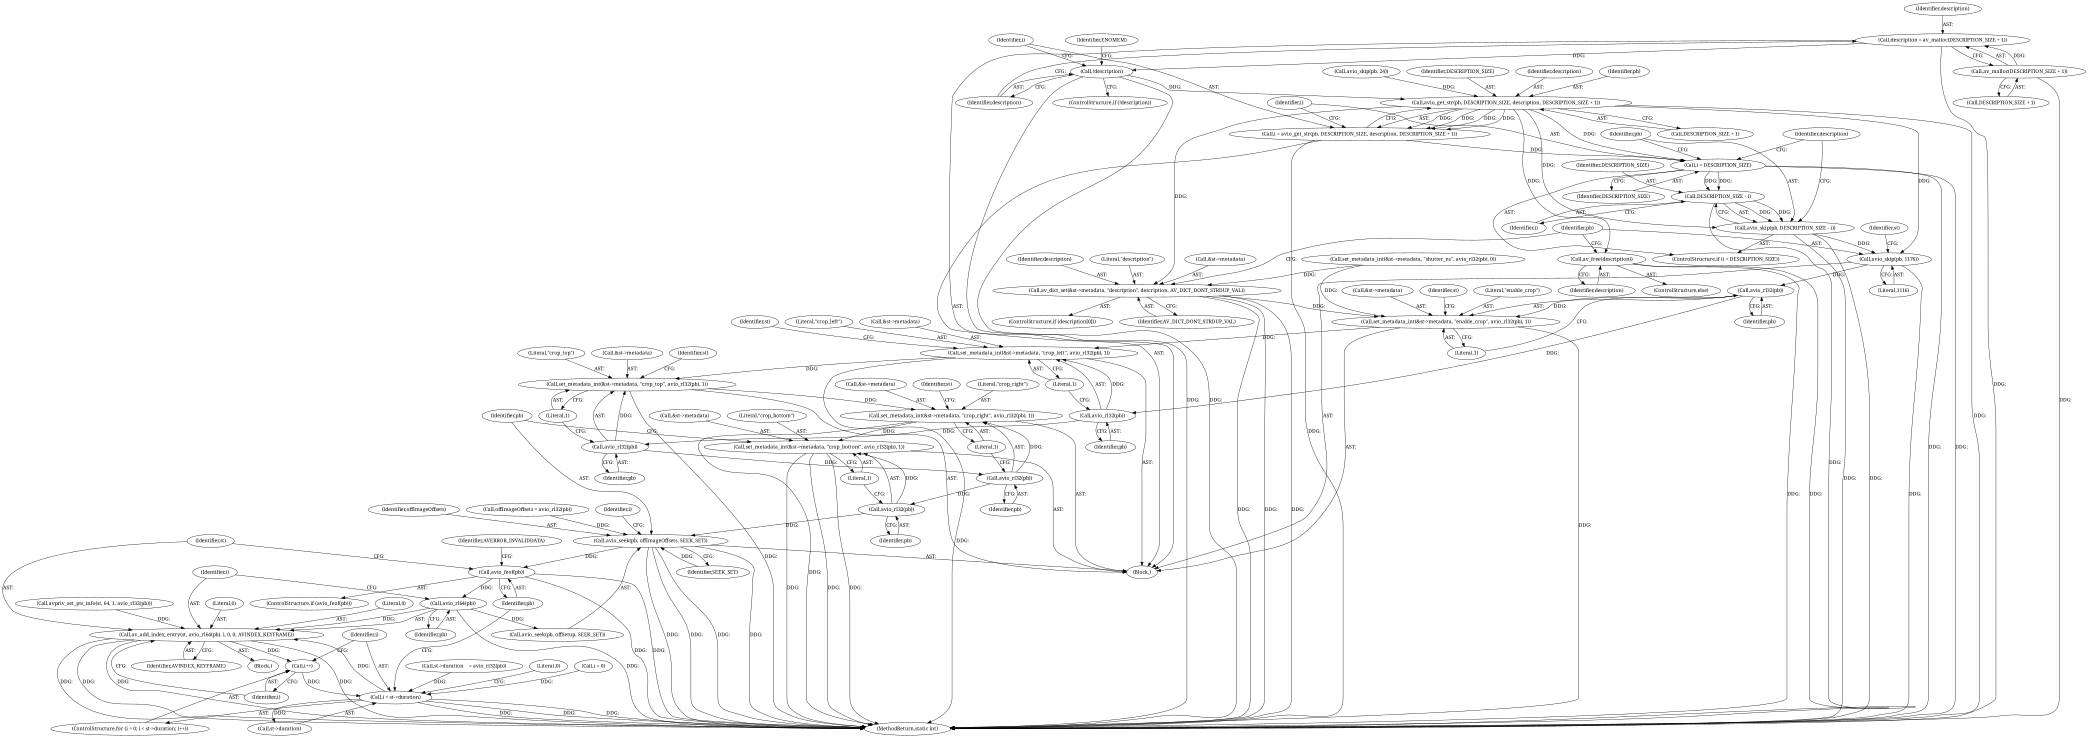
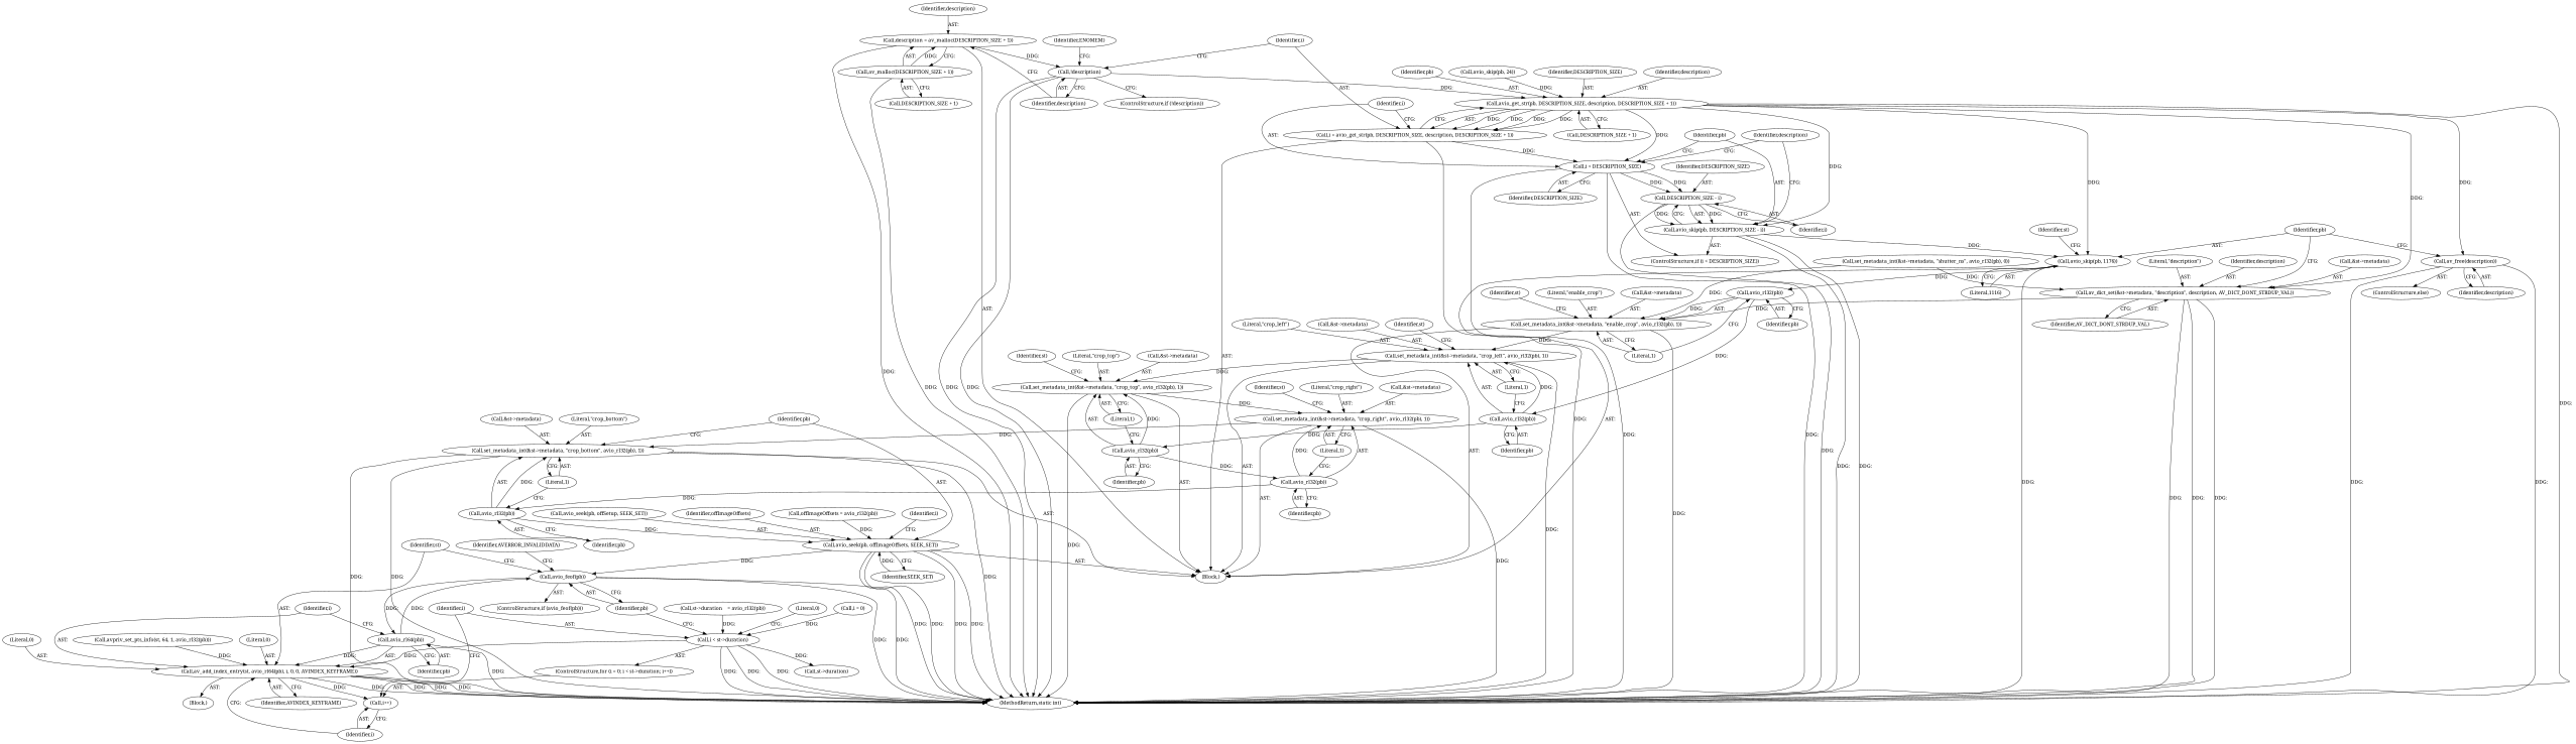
  digraph {
    fontname="Noto Serif"
    node [fontname="Noto Serif"]
    edge [fontname="Noto Serif"]
    n1 [label="(Call,description = av_malloc(DESCRIPTION_SIZE + 1))"]
    n2 [label="(Call,av_malloc(DESCRIPTION_SIZE + 1))"]
    n3 [label="(Call,!description)"]
    n4 [label="(MethodReturn,static int)"]
    n5 [label="(Block,)"]
    n6 [label="(Call,DESCRIPTION_SIZE + 1)"]
    n7 [label="(Call,avio_get_str(pb, DESCRIPTION_SIZE, description, DESCRIPTION_SIZE + 1))"]
    n8 [label="(Identifier,description)"]
    n9 [label="(ControlStructure,if (!description))"]
    n10 [label="(Call,i = avio_get_str(pb, DESCRIPTION_SIZE, description, DESCRIPTION_SIZE + 1))"]
    n11 [label="(Call,i < DESCRIPTION_SIZE)"]
    n12 [label="(Call,avio_skip(pb, DESCRIPTION_SIZE - i))"]
    n13 [label="(Call,avio_skip(pb, 1176))"]
    n14 [label="(Call,av_dict_set(&st->metadata, \"description\", description, AV_DICT_DONT_STRDUP_VAL))"]
    n15 [label="(Call,av_free(description))"]
    n16 [label="(Call,DESCRIPTION_SIZE + 1)"]
    n17 [label="(Call,DESCRIPTION_SIZE - i)"]
    n18 [label="(ControlStructure,if (i < DESCRIPTION_SIZE))"]
    n19 [label="(Identifier,DESCRIPTION_SIZE)"]
    n20 [label="(Call,avio_rl32(pb))"]
    n21 [label="(Literal,1116)"]
    n22 [label="(Call,set_metadata_int(&st->metadata, \"enable_crop\", avio_rl32(pb), 1))"]
-   n23 [label="(ControlStructure,if (description[0]))"]
    n24 [label="(Identifier,AV_DICT_DONT_STRDUP_VAL)"]
    n25 [label="(Identifier,description)"]
    n26 [label="(ControlStructure,else)"]
    n27 [label="(Identifier,i)"]
    n28 [label="(Call,avio_rl32(pb))"]
    n29 [label="(Identifier,pb)"]
    n30 [label="(Call,set_metadata_int(&st->metadata, \"crop_left\", avio_rl32(pb), 1))"]
    n31 [label="(Literal,1)"]
    n32 [label="(Call,avio_rl32(pb))"]
    n33 [label="(Identifier,pb)"]
    n34 [label="(Call,set_metadata_int(&st->metadata, \"crop_top\", avio_rl32(pb), 1))"]
    n35 [label="(Literal,1)"]
    n36 [label="(Call,set_metadata_int(&st->metadata, \"crop_right\", avio_rl32(pb), 1))"]
    n37 [label="(Literal,1)"]
    n38 [label="(Call,set_metadata_int(&st->metadata, \"crop_bottom\", avio_rl32(pb), 1))"]
    n39 [label="(Literal,1)"]
    n40 [label="(Literal,1)"]
    n41 [label="(Call,avio_rl32(pb))"]
    n42 [label="(Call,avio_rl32(pb))"]
    n43 [label="(Identifier,pb)"]
    n44 [label="(Identifier,pb)"]
    n45 [label="(Call,avio_seek(pb, offImageOffsets, SEEK_SET))"]
    n46 [label="(Identifier,pb)"]
    n47 [label="(Call,avio_feof(pb))"]
    n48 [label="(Identifier,SEEK_SET)"]
    n49 [label="(Call,avio_rl64(pb))"]
    n50 [label="(ControlStructure,if (avio_feof(pb)))"]
    n51 [label="(Identifier,pb)"]
    n52 [label="(Call,av_add_index_entry(st, avio_rl64(pb), i, 0, 0, AVINDEX_KEYFRAME))"]
    n53 [label="(Identifier,pb)"]
    n54 [label="(Call,i < st->duration)"]
    n55 [label="(Call,i++)"]
    n56 [label="(Identifier,AVINDEX_KEYFRAME)"]
    n57 [label="(Block,)"]
    n58 [label="(Identifier,i)"]
    n59 [label="(ControlStructure,for (i = 0; i < st->duration; i++))"]
    n60 [label="(Call,st->duration)"]
    n61 [label="(Call,&st->metadata)"]
    n62 [label="(Call,avio_seek(pb, offSetup, SEEK_SET))"]
    n63 [label="(Call,&st->metadata)"]
    n64 [label="(Identifier,description)"]
    n65 [label="(Identifier,pb)"]
    n66 [label="(Call,offImageOffsets = avio_rl32(pb))"]
    n67 [label="(Literal,\"description\")"]
    n68 [label="(Identifier,description)"]
    n69 [label="(Call,&st->metadata)"]
    n70 [label="(Identifier,i)"]
    n71 [label="(Literal,\"enable_crop\")"]
    n72 [label="(Identifier,i)"]
    n73 [label="(Identifier,st)"]
    n74 [label="(Identifier,i)"]
    n75 [label="(Call,avpriv_set_pts_info(st, 64, 1, avio_rl32(pb)))"]
    n76 [label="(Call,avio_skip(pb, 24))"]
    n77 [label="(Identifier,AVERROR_INVALIDDATA)"]
    n78 [label="(Identifier,DESCRIPTION_SIZE)"]
    n79 [label="(Identifier,st)"]
    n80 [label="(Identifier,st)"]
    n81 [label="(Identifier,pb)"]
    n82 [label="(Identifier,pb)"]
    n83 [label="(Call,set_metadata_int(&st->metadata, \"shutter_ns\", avio_rl32(pb), 0))"]
    n84 [label="(Literal,0)"]
    n85 [label="(Identifier,st)"]
    n86 [label="(Literal,0)"]
    n87 [label="(Identifier,i)"]
    n88 [label="(Identifier,DESCRIPTION_SIZE)"]
    n89 [label="(Literal,\"crop_bottom\")"]
    n90 [label="(Identifier,description)"]
    n91 [label="(Call,&st->metadata)"]
    n92 [label="(Identifier,i)"]
    n93 [label="(Identifier,ENOMEM)"]
    n94 [label="(Identifier,pb)"]
    n95 [label="(Call,&st->metadata)"]
    n96 [label="(Literal,\"crop_left\")"]
    n97 [label="(Literal,\"crop_top\")"]
    n98 [label="(Literal,0)"]
    n99 [label="(Identifier,offImageOffsets)"]
    n100 [label="(Identifier,st)"]
    n101 [label="(Identifier,st)"]
    n102 [label="(Call,i = 0)"]
    n103 [label="(Call,&st->metadata)"]
    n104 [label="(Literal,\"crop_right\")"]
    n105 [label="(Identifier,description)"]
    n106 [label="(Call,st->duration    = avio_rl32(pb))"]
    n1 -> n2 [label="CFG: "]
    n1 -> n3 [label="DDG: "]
    n1 -> n4 [label="DDG: "]
    n1 -> n5 [label="AST: "]
    n2 -> n1 [label="AST: "]
    n2 -> n1 [label="DDG: "]
    n2 -> n4 [label="DDG: "]
    n2 -> n6 [label="CFG: "]
    n3 -> n4 [label="DDG: "]
    n3 -> n4 [label="DDG: "]
    n3 -> n7 [label="DDG: "]
    n3 -> n8 [label="CFG: "]
    n3 -> n9 [label="CFG: "]
    n6 -> n2 [label="AST: "]
    n7 -> n4 [label="DDG: "]
    n7 -> n10 [label="AST: "]
    n7 -> n10 [label="DDG: "]
    n7 -> n10 [label="DDG: "]
    n7 -> n10 [label="DDG: "]
    n7 -> n10 [label="DDG: "]
    n7 -> n11 [label="DDG: "]
    n7 -> n12 [label="DDG: "]
    n7 -> n13 [label="DDG: "]
    n7 -> n14 [label="DDG: "]
    n7 -> n15 [label="DDG: "]
    n7 -> n16 [label="CFG: "]
    n8 -> n1 [label="CFG: "]
    n8 -> n3 [label="AST: "]
    n10 -> n4 [label="DDG: "]
    n10 -> n5 [label="AST: "]
    n10 -> n7 [label="CFG: "]
    n10 -> n11 [label="DDG: "]
    n11 -> n4 [label="DDG: "]
    n11 -> n4 [label="DDG: "]
    n11 -> n17 [label="DDG: "]
    n11 -> n17 [label="DDG: "]
    n11 -> n18 [label="AST: "]
    n11 -> n19 [label="CFG: "]
    n12 -> n4 [label="DDG: "]
    n12 -> n4 [label="DDG: "]
    n12 -> n13 [label="DDG: "]
    n12 -> n17 [label="CFG: "]
    n12 -> n18 [label="AST: "]
    n13 -> n4 [label="DDG: "]
    n13 -> n5 [label="AST: "]
    n13 -> n20 [label="DDG: "]
    n13 -> n21 [label="CFG: "]
    n14 -> n4 [label="DDG: "]
    n14 -> n4 [label="DDG: "]
    n14 -> n4 [label="DDG: "]
    n14 -> n22 [label="DDG: "]
-   n14 -> n23 [label="AST: "]
    n14 -> n24 [label="CFG: "]
    n15 -> n4 [label="DDG: "]
    n15 -> n4 [label="DDG: "]
    n15 -> n25 [label="CFG: "]
    n15 -> n26 [label="AST: "]
    n16 -> n7 [label="AST: "]
    n17 -> n4 [label="DDG: "]
    n17 -> n12 [label="AST: "]
    n17 -> n12 [label="DDG: "]
    n17 -> n12 [label="DDG: "]
    n17 -> n27 [label="CFG: "]
    n19 -> n11 [label="AST: "]
    n20 -> n22 [label="AST: "]
    n20 -> n22 [label="DDG: "]
    n20 -> n28 [label="DDG: "]
    n20 -> n29 [label="CFG: "]
    n21 -> n13 [label="AST: "]
    n22 -> n4 [label="DDG: "]
    n22 -> n5 [label="AST: "]
    n22 -> n30 [label="DDG: "]
    n22 -> n31 [label="CFG: "]
    n24 -> n14 [label="AST: "]
    n25 -> n15 [label="AST: "]
    n27 -> n17 [label="AST: "]
    n28 -> n30 [label="AST: "]
    n28 -> n30 [label="DDG: "]
    n28 -> n32 [label="DDG: "]
    n28 -> n33 [label="CFG: "]
    n29 -> n20 [label="AST: "]
    n30 -> n4 [label="DDG: "]
    n30 -> n5 [label="AST: "]
    n30 -> n34 [label="DDG: "]
    n30 -> n35 [label="CFG: "]
    n31 -> n20 [label="CFG: "]
    n31 -> n22 [label="AST: "]
    n32 -> n34 [label="AST: "]
    n32 -> n34 [label="DDG: "]
    n32 -> n41 [label="DDG: "]
    n32 -> n43 [label="CFG: "]
    n33 -> n28 [label="AST: "]
    n34 -> n4 [label="DDG: "]
    n34 -> n5 [label="AST: "]
    n34 -> n36 [label="DDG: "]
    n34 -> n37 [label="CFG: "]
    n35 -> n28 [label="CFG: "]
    n35 -> n30 [label="AST: "]
    n36 -> n4 [label="DDG: "]
    n36 -> n5 [label="AST: "]
    n36 -> n38 [label="DDG: "]
    n36 -> n39 [label="CFG: "]
    n37 -> n32 [label="CFG: "]
    n37 -> n34 [label="AST: "]
    n38 -> n4 [label="DDG: "]
    n38 -> n4 [label="DDG: "]
    n38 -> n4 [label="DDG: "]
    n38 -> n5 [label="AST: "]
    n38 -> n40 [label="CFG: "]
    n39 -> n36 [label="AST: "]
    n39 -> n41 [label="CFG: "]
    n40 -> n38 [label="AST: "]
    n40 -> n42 [label="CFG: "]
    n41 -> n36 [label="AST: "]
    n41 -> n36 [label="DDG: "]
    n41 -> n42 [label="DDG: "]
    n41 -> n44 [label="CFG: "]
    n42 -> n38 [label="AST: "]
    n42 -> n38 [label="DDG: "]
    n42 -> n45 [label="DDG: "]
    n42 -> n46 [label="CFG: "]
    n43 -> n32 [label="AST: "]
    n44 -> n41 [label="AST: "]
    n45 -> n4 [label="DDG: "]
    n45 -> n4 [label="DDG: "]
    n45 -> n4 [label="DDG: "]
    n45 -> n4 [label="DDG: "]
    n45 -> n5 [label="AST: "]
    n45 -> n47 [label="DDG: "]
    n45 -> n48 [label="CFG: "]
    n46 -> n42 [label="AST: "]
    n47 -> n4 [label="DDG: "]
    n47 -> n4 [label="DDG: "]
    n47 -> n49 [label="DDG: "]
    n47 -> n50 [label="AST: "]
    n47 -> n51 [label="CFG: "]
    n48 -> n45 [label="DDG: "]
    n49 -> n4 [label="DDG: "]
-   n49 -> n62 [label="DDG: "]
+   n49 -> n47 [label="DDG: "]
    n49 -> n52 [label="AST: "]
    n49 -> n52 [label="DDG: "]
    n49 -> n53 [label="CFG: "]
    n51 -> n47 [label="AST: "]
    n51 -> n54 [label="CFG: "]
    n52 -> n4 [label="DDG: "]
    n52 -> n4 [label="DDG: "]
    n52 -> n4 [label="DDG: "]
    n52 -> n4 [label="DDG: "]
    n52 -> n55 [label="DDG: "]
    n52 -> n56 [label="CFG: "]
    n52 -> n57 [label="AST: "]
    n53 -> n49 [label="AST: "]
    n54 -> n4 [label="DDG: "]
    n54 -> n4 [label="DDG: "]
    n54 -> n4 [label="DDG: "]
    n54 -> n52 [label="DDG: "]
    n54 -> n59 [label="AST: "]
    n54 -> n60 [label="DDG: "]
-   n55 -> n54 [label="DDG: "]
    n55 -> n58 [label="CFG: "]
    n56 -> n52 [label="AST: "]
    n58 -> n52 [label="CFG: "]
    n58 -> n55 [label="AST: "]
    n59 -> n55 [label="AST: "]
-   n60 -> n54 [label="AST: "]
    n61 -> n30 [label="AST: "]
    n62 -> n45 [label="AST: "]
    n63 -> n38 [label="AST: "]
    n64 -> n14 [label="AST: "]
    n65 -> n7 [label="AST: "]
    n66 -> n45 [label="DDG: "]
    n67 -> n14 [label="AST: "]
    n68 -> n11 [label="CFG: "]
    n68 -> n12 [label="CFG: "]
    n69 -> n36 [label="AST: "]
    n70 -> n3 [label="CFG: "]
    n70 -> n10 [label="AST: "]
    n71 -> n22 [label="AST: "]
    n72 -> n45 [label="CFG: "]
    n73 -> n34 [label="CFG: "]
    n74 -> n54 [label="AST: "]
    n74 -> n55 [label="CFG: "]
    n75 -> n52 [label="DDG: "]
    n76 -> n7 [label="DDG: "]
    n77 -> n47 [label="CFG: "]
    n78 -> n7 [label="AST: "]
    n79 -> n13 [label="CFG: "]
    n80 -> n30 [label="CFG: "]
    n81 -> n13 [label="AST: "]
    n81 -> n14 [label="CFG: "]
    n81 -> n15 [label="CFG: "]
    n82 -> n11 [label="CFG: "]
    n82 -> n12 [label="AST: "]
    n83 -> n14 [label="DDG: "]
    n83 -> n22 [label="DDG: "]
    n84 -> n54 [label="CFG: "]
    n85 -> n47 [label="CFG: "]
    n85 -> n52 [label="AST: "]
    n86 -> n52 [label="AST: "]
    n87 -> n10 [label="CFG: "]
    n87 -> n11 [label="AST: "]
    n88 -> n17 [label="AST: "]
    n89 -> n38 [label="AST: "]
    n90 -> n1 [label="AST: "]
    n91 -> n22 [label="AST: "]
    n92 -> n49 [label="CFG: "]
    n92 -> n52 [label="AST: "]
    n93 -> n3 [label="CFG: "]
    n94 -> n38 [label="CFG: "]
    n94 -> n45 [label="AST: "]
    n95 -> n14 [label="AST: "]
    n96 -> n30 [label="AST: "]
    n97 -> n34 [label="AST: "]
    n98 -> n52 [label="AST: "]
    n99 -> n45 [label="AST: "]
    n100 -> n22 [label="CFG: "]
    n101 -> n36 [label="CFG: "]
    n102 -> n54 [label="DDG: "]
    n103 -> n34 [label="AST: "]
    n104 -> n36 [label="AST: "]
    n105 -> n7 [label="AST: "]
    n106 -> n54 [label="DDG: "]
  }
